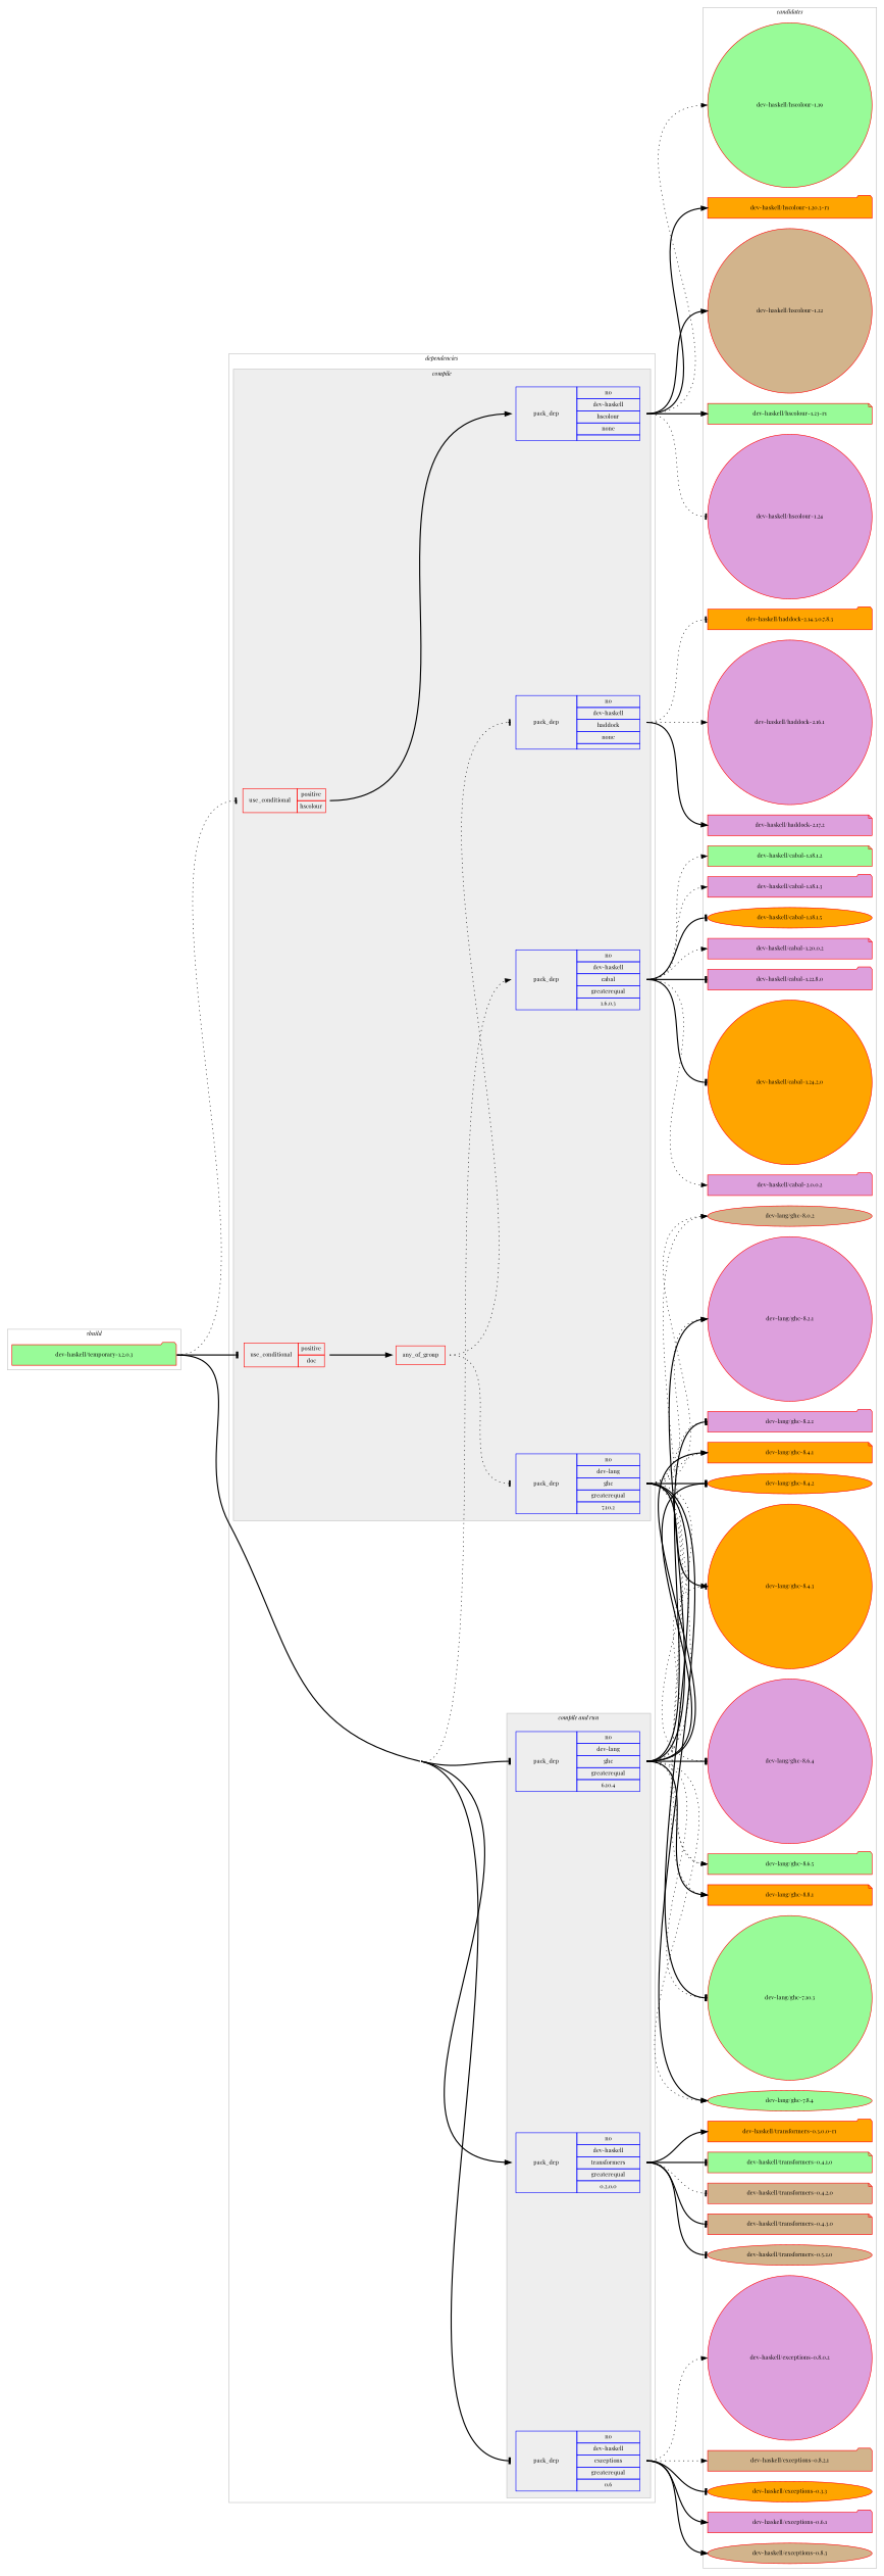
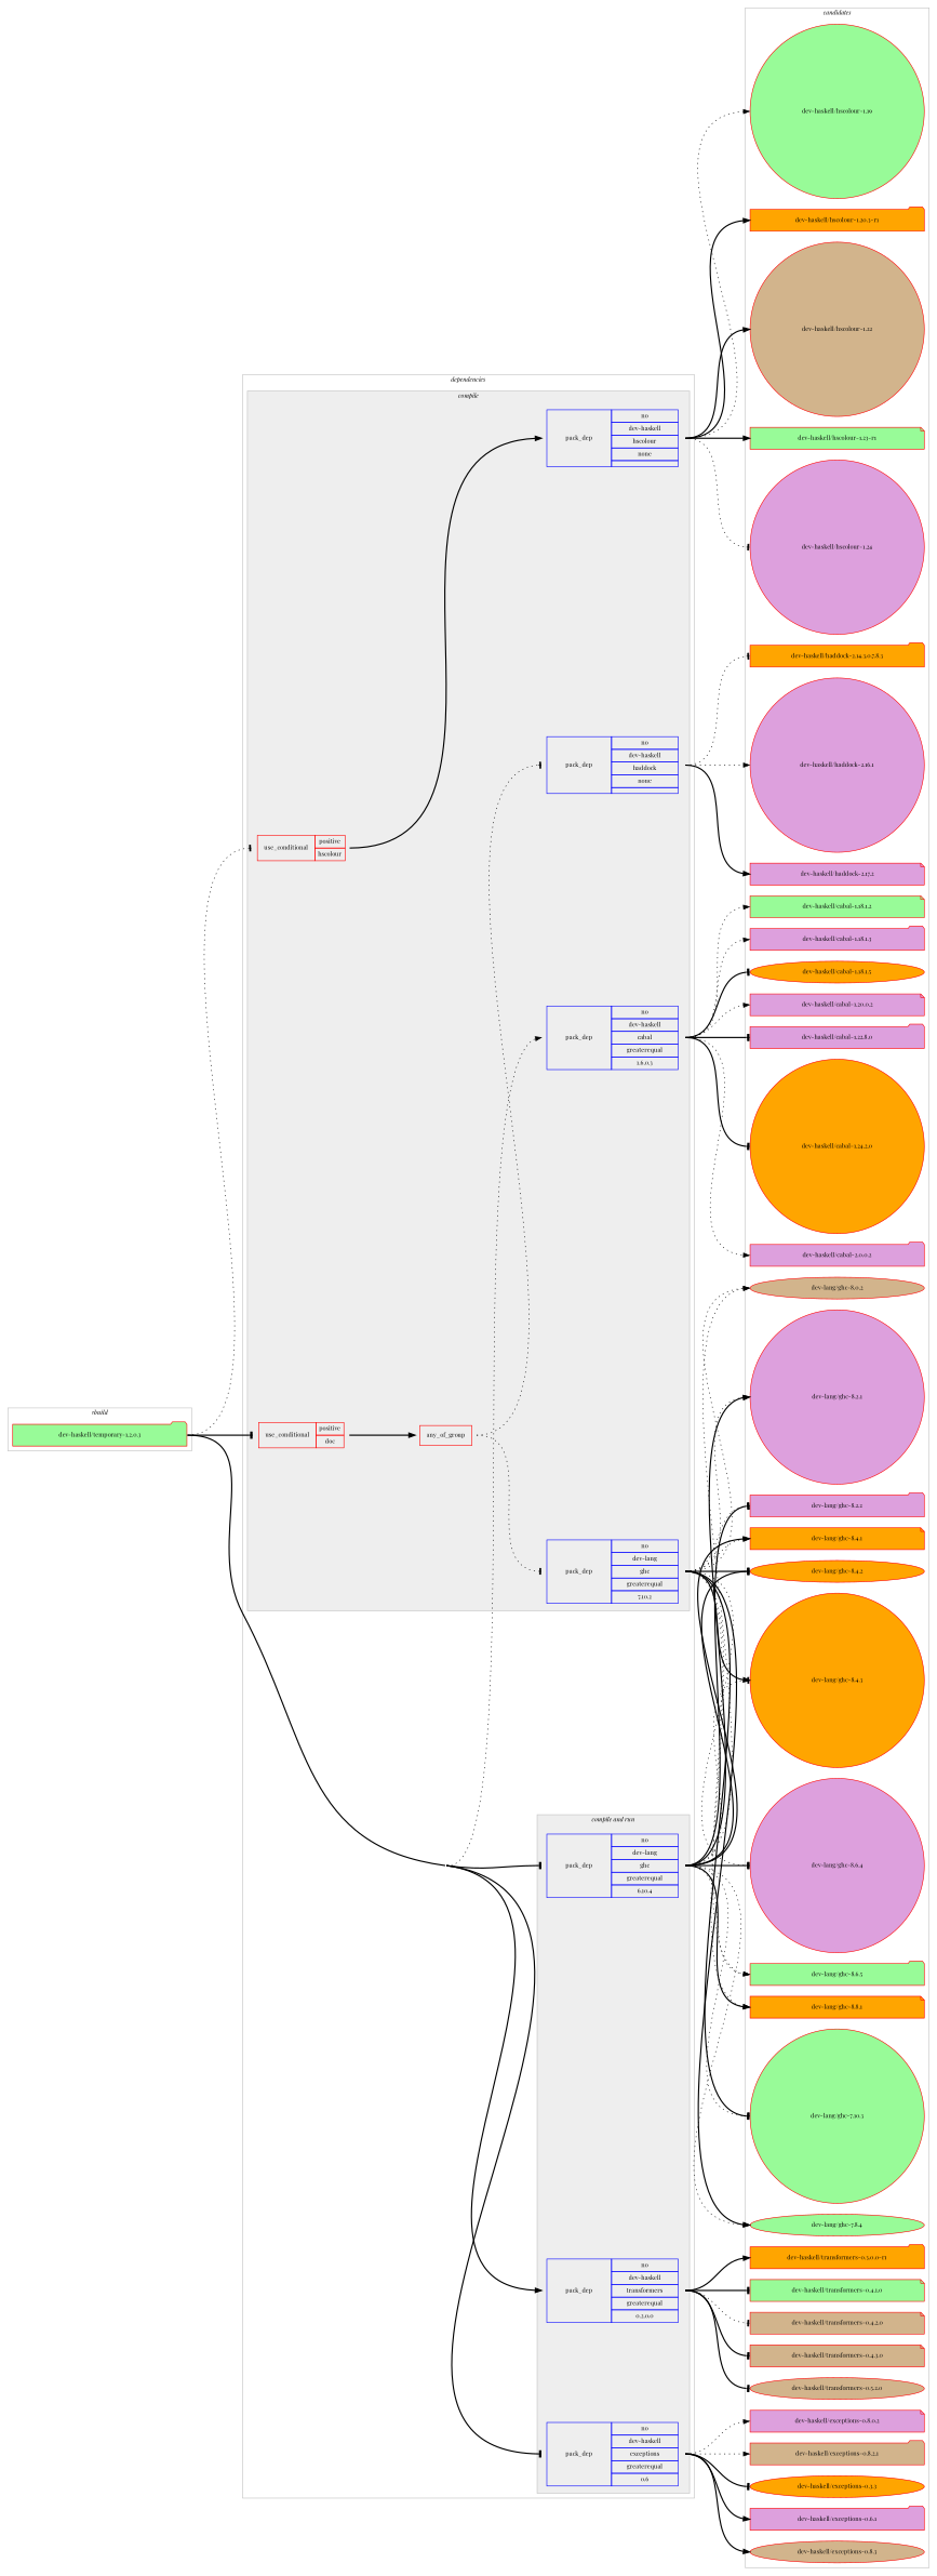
  digraph {
    compound=true
    concentrate=true
    fontname="Playfair Display"
    fontsize=10
    newrank=true
    rankdir=LR
    ranksep=1.5
    node [color=red fillcolor=plum fontname="Playfair Display" fontsize=10 shape=folder style=filled]
    edge [arrowhead=normal fontname="Playfair Display" headport=w style=bold tailport=e weight=100]
    n1 [fillcolor=palegreen label="dev-haskell/temporary-1.2.0.3" width=4]
    n2 [color=blue label=<<TABLE BORDER="0" CELLBORDER="1" CELLSPACING="0" CELLPADDING="4" WIDTH="220"><TR><TD ROWSPAN="6" CELLPADDING="30">pack_dep</TD></TR><TR><TD WIDTH="110">no</TD></TR><TR><TD>dev-haskell</TD></TR><TR><TD>haddock</TD></TR><TR><TD>none</TD></TR><TR><TD></TD></TR></TABLE>> shape=none fillcolor="" style=""]
    n3 [color=blue label=<<TABLE BORDER="0" CELLBORDER="1" CELLSPACING="0" CELLPADDING="4" WIDTH="220"><TR><TD ROWSPAN="6" CELLPADDING="30">pack_dep</TD></TR><TR><TD WIDTH="110">no</TD></TR><TR><TD>dev-lang</TD></TR><TR><TD>ghc</TD></TR><TR><TD>greaterequal</TD></TR><TR><TD>7.10.2</TD></TR></TABLE>> shape=none fillcolor="" style=""]
    n4 [label=<<TABLE BORDER="0" CELLBORDER="1" CELLSPACING="0" CELLPADDING="4"><TR><TD CELLPADDING="10">any_of_group</TD></TR></TABLE>> shape=none fillcolor="" style=""]
    n5 [label=<<TABLE BORDER="0" CELLBORDER="1" CELLSPACING="0" CELLPADDING="4"><TR><TD ROWSPAN="3" CELLPADDING="10">use_conditional</TD></TR><TR><TD>positive</TD></TR><TR><TD>doc</TD></TR></TABLE>> shape=none fillcolor="" style=""]
    n6 [color=blue label=<<TABLE BORDER="0" CELLBORDER="1" CELLSPACING="0" CELLPADDING="4" WIDTH="220"><TR><TD ROWSPAN="6" CELLPADDING="30">pack_dep</TD></TR><TR><TD WIDTH="110">no</TD></TR><TR><TD>dev-haskell</TD></TR><TR><TD>hscolour</TD></TR><TR><TD>none</TD></TR><TR><TD></TD></TR></TABLE>> shape=none fillcolor="" style=""]
    n7 [label=<<TABLE BORDER="0" CELLBORDER="1" CELLSPACING="0" CELLPADDING="4"><TR><TD ROWSPAN="3" CELLPADDING="10">use_conditional</TD></TR><TR><TD>positive</TD></TR><TR><TD>hscolour</TD></TR></TABLE>> shape=none fillcolor="" style=""]
    n8 [color=blue label=<<TABLE BORDER="0" CELLBORDER="1" CELLSPACING="0" CELLPADDING="4" WIDTH="220"><TR><TD ROWSPAN="6" CELLPADDING="30">pack_dep</TD></TR><TR><TD WIDTH="110">no</TD></TR><TR><TD>dev-haskell</TD></TR><TR><TD>cabal</TD></TR><TR><TD>greaterequal</TD></TR><TR><TD>1.6.0.3</TD></TR></TABLE>> shape=none fillcolor="" style=""]
    n9 [color=blue label=<<TABLE BORDER="0" CELLBORDER="1" CELLSPACING="0" CELLPADDING="4" WIDTH="220"><TR><TD ROWSPAN="6" CELLPADDING="30">pack_dep</TD></TR><TR><TD WIDTH="110">no</TD></TR><TR><TD>dev-haskell</TD></TR><TR><TD>exceptions</TD></TR><TR><TD>greaterequal</TD></TR><TR><TD>0.6</TD></TR></TABLE>> shape=none fillcolor="" style=""]
    n10 [color=blue label=<<TABLE BORDER="0" CELLBORDER="1" CELLSPACING="0" CELLPADDING="4" WIDTH="220"><TR><TD ROWSPAN="6" CELLPADDING="30">pack_dep</TD></TR><TR><TD WIDTH="110">no</TD></TR><TR><TD>dev-haskell</TD></TR><TR><TD>transformers</TD></TR><TR><TD>greaterequal</TD></TR><TR><TD>0.2.0.0</TD></TR></TABLE>> shape=none fillcolor="" style=""]
    n11 [color=blue label=<<TABLE BORDER="0" CELLBORDER="1" CELLSPACING="0" CELLPADDING="4" WIDTH="220"><TR><TD ROWSPAN="6" CELLPADDING="30">pack_dep</TD></TR><TR><TD WIDTH="110">no</TD></TR><TR><TD>dev-lang</TD></TR><TR><TD>ghc</TD></TR><TR><TD>greaterequal</TD></TR><TR><TD>6.10.4</TD></TR></TABLE>> shape=none fillcolor="" style=""]
    n12 [fillcolor=orange label="dev-haskell/haddock-2.14.3.0.7.8.3" width=4]
    n13 [label="dev-haskell/haddock-2.16.1" shape=circle width=4]
    n14 [label="dev-haskell/haddock-2.17.2" shape=note width=4]
    n15 [fillcolor=palegreen label="dev-lang/ghc-7.10.3" shape=circle width=4]
    n16 [fillcolor=palegreen label="dev-lang/ghc-7.8.4" shape=ellipse width=4]
    n17 [fillcolor=tan label="dev-lang/ghc-8.0.2" shape=ellipse width=4]
    n18 [label="dev-lang/ghc-8.2.1" shape=circle width=4]
    n19 [label="dev-lang/ghc-8.2.2" width=4]
    n20 [fillcolor=orange label="dev-lang/ghc-8.4.1" shape=note width=4]
    n21 [fillcolor=orange label="dev-lang/ghc-8.4.2" shape=ellipse width=4]
    n22 [fillcolor=orange label="dev-lang/ghc-8.4.3" shape=circle width=4]
    n23 [label="dev-lang/ghc-8.6.4" shape=circle width=4]
    n24 [fillcolor=palegreen label="dev-lang/ghc-8.6.5" width=4]
    n25 [fillcolor=orange label="dev-lang/ghc-8.8.1" shape=note width=4]
    n26 [fillcolor=palegreen label="dev-haskell/hscolour-1.19" shape=circle width=4]
    n27 [fillcolor=orange label="dev-haskell/hscolour-1.20.3-r1" width=4]
    n28 [fillcolor=tan label="dev-haskell/hscolour-1.22" shape=circle width=4]
    n29 [fillcolor=palegreen label="dev-haskell/hscolour-1.23-r1" shape=note width=4]
    n30 [label="dev-haskell/hscolour-1.24" shape=circle width=4]
    n31 [fillcolor=palegreen label="dev-haskell/cabal-1.18.1.2" shape=note width=4]
    n32 [label="dev-haskell/cabal-1.18.1.3" width=4]
    n33 [fillcolor=orange label="dev-haskell/cabal-1.18.1.5" shape=ellipse width=4]
    n34 [label="dev-haskell/cabal-1.20.0.2" shape=note width=4]
    n35 [label="dev-haskell/cabal-1.22.8.0" width=4]
    n36 [fillcolor=orange label="dev-haskell/cabal-1.24.2.0" shape=circle width=4]
    n37 [label="dev-haskell/cabal-2.0.0.2" width=4]
    n38 [fillcolor=orange label="dev-haskell/exceptions-0.3.3" shape=ellipse width=4]
    n39 [label="dev-haskell/exceptions-0.6.1" width=4]
-   n40 [label="dev-haskell/exceptions-0.8.0.2" shape=circle width=4]
+   n40 [label="dev-haskell/exceptions-0.8.0.2" shape=note width=4]
    n41 [fillcolor=tan label="dev-haskell/exceptions-0.8.2.1" width=4]
    n42 [fillcolor=tan label="dev-haskell/exceptions-0.8.3" shape=ellipse width=4]
    n43 [fillcolor=orange label="dev-haskell/transformers-0.3.0.0-r1" width=4]
    n44 [fillcolor=palegreen label="dev-haskell/transformers-0.4.1.0" shape=note width=4]
    n45 [fillcolor=tan label="dev-haskell/transformers-0.4.2.0" shape=note width=4]
    n46 [fillcolor=tan label="dev-haskell/transformers-0.4.3.0" shape=note width=4]
    n47 [fillcolor=tan label="dev-haskell/transformers-0.5.2.0" shape=ellipse width=4]
    subgraph cluster_1 {
      color=gray
      label=<<i>dependencies</i>>
      subgraph cluster_2 {
        color=gray
        fillcolor="#eeeeee"
        label=<<i>compile</i>>
        style=filled
        subgraph sub_3 {
          color=gray
          fillcolor="#eeeeee"
          label=<<i>compile</i>>
          style=filled
          n5
          subgraph sub_4 {
            color=gray
            fillcolor="#eeeeee"
            label=<<i>compile</i>>
            style=filled
            n4
            subgraph sub_5 {
              color=gray
              fillcolor="#eeeeee"
              label=<<i>compile</i>>
              style=filled
              n2
            }
            subgraph sub_6 {
              color=gray
              fillcolor="#eeeeee"
              label=<<i>compile</i>>
              style=filled
              n3
            }
          }
        }
        subgraph sub_7 {
          color=gray
          fillcolor="#eeeeee"
          label=<<i>compile</i>>
          style=filled
          n7
          subgraph sub_8 {
            color=gray
            fillcolor="#eeeeee"
            label=<<i>compile</i>>
            style=filled
            n6
          }
        }
        subgraph sub_9 {
          color=gray
          fillcolor="#eeeeee"
          label=<<i>compile</i>>
          style=filled
          n8
        }
      }
      subgraph cluster_10 {
        color=gray
        fillcolor="#eeeeee"
        label=<<i>compile and run</i>>
        style=filled
        subgraph sub_11 {
          color=gray
          fillcolor="#eeeeee"
          label=<<i>compile and run</i>>
          style=filled
          n9
        }
        subgraph sub_12 {
          color=gray
          fillcolor="#eeeeee"
          label=<<i>compile and run</i>>
          style=filled
          n10
        }
        subgraph sub_13 {
          color=gray
          fillcolor="#eeeeee"
          label=<<i>compile and run</i>>
          style=filled
          n11
        }
      }
      subgraph cluster_14 {
        color=gray
        fillcolor="#eeeeee"
        label=<<i>run</i>>
        style=filled
      }
    }
    subgraph cluster_15 {
      color=gray
      label=<<i>ebuild</i>>
      rank=same
      n1
    }
    subgraph cluster_16 {
      color=gray
      label=<<i>candidates</i>>
      rank=same
      subgraph sub_17 {
        color=black
        label=<<i>candidates</i>>
        nodesep=1
        rank=same
        n12
        n13
        n14
      }
      subgraph sub_18 {
        color=black
        label=<<i>candidates</i>>
        nodesep=1
        rank=same
        n15
        n16
        n17
        n18
        n19
        n20
        n21
        n22
        n23
        n24
        n25
      }
      subgraph sub_19 {
        color=black
        label=<<i>candidates</i>>
        nodesep=1
        rank=same
        n26
        n27
        n28
        n29
        n30
      }
      subgraph sub_20 {
        color=black
        label=<<i>candidates</i>>
        nodesep=1
        rank=same
        n31
        n32
        n33
        n34
        n35
        n36
        n37
      }
      subgraph sub_21 {
        color=black
        label=<<i>candidates</i>>
        nodesep=1
        rank=same
        n38
        n39
        n40
        n41
        n42
      }
      subgraph sub_22 {
        color=black
        label=<<i>candidates</i>>
        nodesep=1
        rank=same
        n43
        n44
        n45
        n46
        n47
      }
      subgraph sub_23 {
        color=black
        label=<<i>candidates</i>>
        nodesep=1
        rank=same
        n15
        n16
        n17
        n18
        n19
        n20
        n21
        n22
        n23
        n24
        n25
      }
    }
    n1 -> n5 [arrowhead=tee weight=20]
    n1 -> n7 [arrowhead=tee style=dotted weight=20]
    n1 -> n8 [style=dotted weight=20]
    n1 -> n9 [arrowhead=tee weight=20]
    n1 -> n10 [weight=20]
    n1 -> n11 [arrowhead=tee weight=20]
    n2 -> n12 [arrowhead=tee style=dotted]
    n2 -> n13 [style=dotted]
    n2 -> n14
    n3 -> n15 [arrowhead=tee]
    n3 -> n16
    n3 -> n17 [style=dotted]
    n3 -> n18 [style=dotted]
    n3 -> n19 [arrowhead=tee style=dotted]
    n3 -> n20 [style=dotted]
    n3 -> n21 [arrowhead=tee]
    n3 -> n22
    n3 -> n23 [arrowhead=tee style=dotted]
    n3 -> n24 [style=dotted]
    n3 -> n25 [style=dotted]
    n4 -> n2 [arrowhead=tee style=dotted weight=20]
    n4 -> n3 [arrowhead=tee style=dotted weight=20]
    n5 -> n4 [weight=20]
    n6 -> n26 [style=dotted]
    n6 -> n27
    n6 -> n28
    n6 -> n29
    n6 -> n30 [arrowhead=tee style=dotted]
    n7 -> n6 [weight=20]
    n8 -> n31 [style=dotted]
    n8 -> n32 [style=dotted]
    n8 -> n33 [arrowhead=tee]
    n8 -> n34 [style=dotted]
    n8 -> n35 [arrowhead=tee]
    n8 -> n36 [arrowhead=tee]
    n8 -> n37 [style=dotted]
    n9 -> n38 [arrowhead=tee]
    n9 -> n39
    n9 -> n40 [style=dotted]
    n9 -> n41 [style=dotted]
    n9 -> n42
    n10 -> n43
    n10 -> n44 [arrowhead=tee]
    n10 -> n45 [arrowhead=tee style=dotted]
    n10 -> n46 [arrowhead=tee]
    n10 -> n47 [arrowhead=tee]
    n11 -> n15 [arrowhead=tee style=dotted]
    n11 -> n16 [style=dotted]
    n11 -> n17 [style=dotted]
    n11 -> n18
    n11 -> n19 [arrowhead=tee]
    n11 -> n20
    n11 -> n21 [arrowhead=tee]
    n11 -> n22 [arrowhead=tee style=dotted]
    n11 -> n23 [arrowhead=tee]
    n11 -> n24 [style=dotted]
    n11 -> n25
  }
